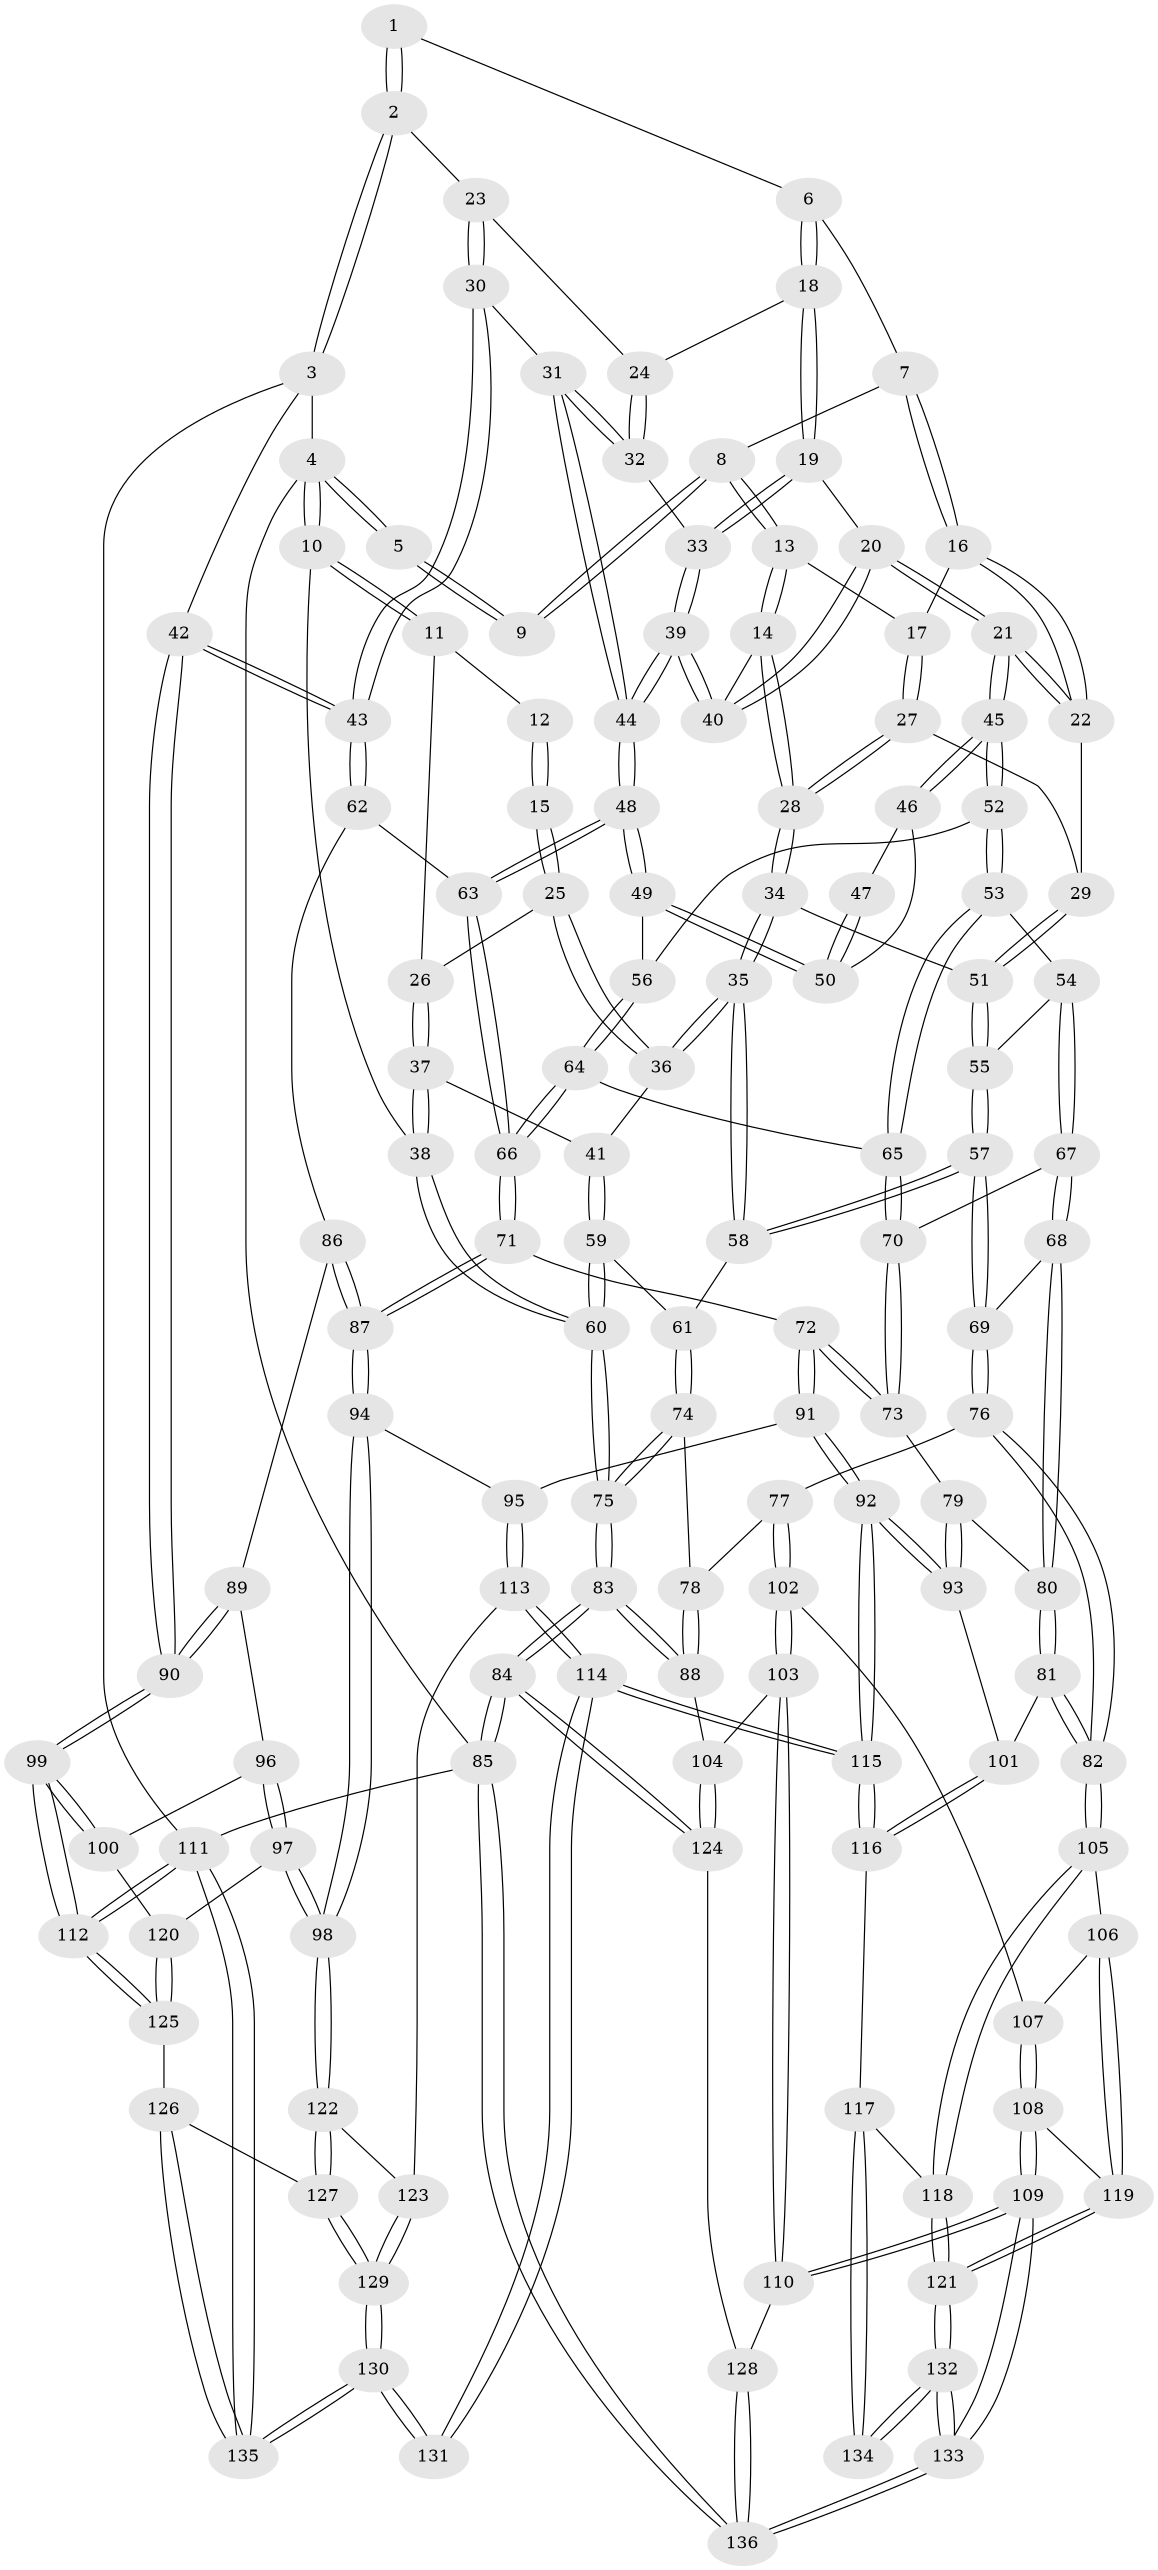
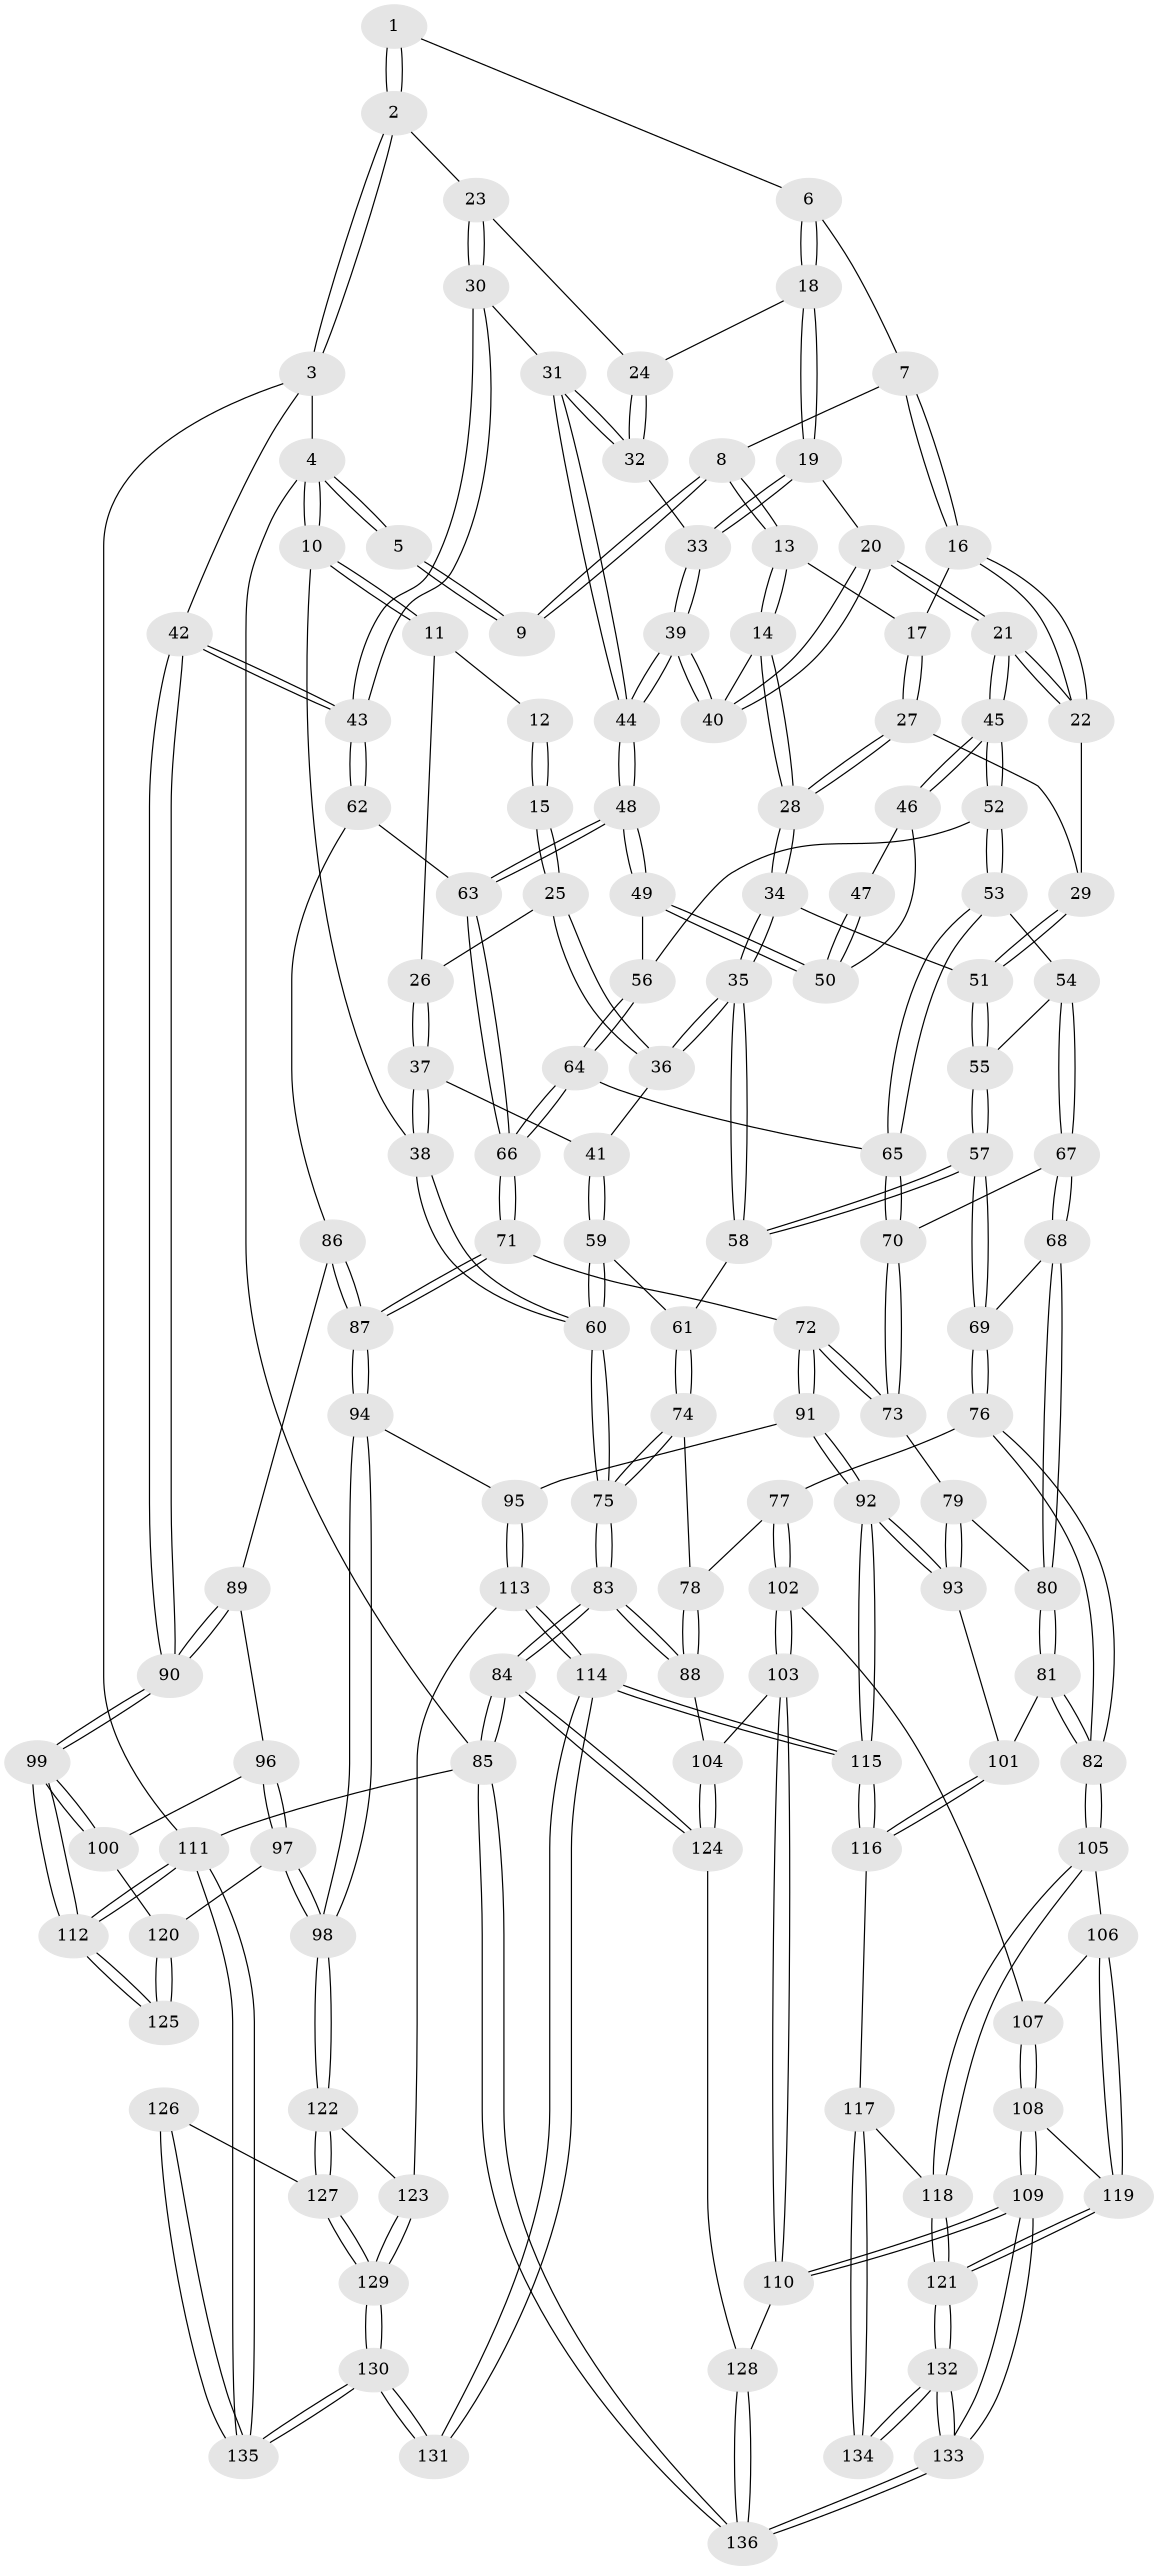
  graph {
    node [color=gray90 style=filled]
    1
    2
    6
    3
    23
    7
    18
    4
    42
    111
    24
    30
    5
    10
    85
    43
    90
    112
    135
    9
    11
    38
    136
    8
    16
    19
    13
    17
    22
    14
    12
    26
    60
    15
    37
    25
    28
    40
    27
    34
    36
    29
    20
    33
    32
    21
    39
    45
    46
    52
    51
    31
    41
    35
    55
    44
    62
    48
    58
    61
    59
    75
    99
    63
    86
    49
    47
    50
    56
    53
    66
    64
    57
    54
    65
    67
    70
    68
    69
    76
    74
    83
    78
    87
    89
    71
    73
    72
    80
    81
    77
    82
    79
    91
    94
    92
    95
    93
    88
    84
    102
    105
    103
    107
    104
    101
    116
    106
    118
    124
    128
    96
    98
    97
    100
    115
    113
    122
    114
    123
    120
    125
    127
    117
    110
    108
    119
    121
    109
    133
    126
    131
    129
    134
    132
    130
    1 -- 2
    1 -- 2
    1 -- 6
    2 -- 3
    2 -- 3
    2 -- 23
    6 -- 7
    6 -- 18
    6 -- 18
    3 -- 4
    3 -- 42
    3 -- 111
    23 -- 24
    23 -- 30
    23 -- 30
    7 -- 8
    7 -- 16
    7 -- 16
    18 -- 24
    18 -- 19
    18 -- 19
    4 -- 5
    4 -- 5
    4 -- 10
    4 -- 10
    4 -- 85
    42 -- 43
    42 -- 43
    42 -- 90
    42 -- 90
    111 -- 112
    111 -- 112
    111 -- 135
    111 -- 135
    24 -- 32
    24 -- 32
    30 -- 43
    30 -- 43
    30 -- 31
    5 -- 9
    5 -- 9
    10 -- 11
    10 -- 11
    10 -- 38
    85 -- 111
    85 -- 136
    85 -- 136
    43 -- 62
    43 -- 62
    90 -- 99
    90 -- 99
    112 -- 125
    112 -- 125
    11 -- 12
    11 -- 26
    38 -- 60
    38 -- 60
    8 -- 9
    8 -- 9
    8 -- 13
    8 -- 13
    16 -- 17
    16 -- 22
    16 -- 22
    19 -- 20
    19 -- 33
    19 -- 33
    13 -- 17
    13 -- 14
    13 -- 14
    17 -- 27
    17 -- 27
    22 -- 29
    14 -- 28
    14 -- 28
    14 -- 40
    12 -- 15
    12 -- 15
    26 -- 37
    26 -- 37
    60 -- 75
    60 -- 75
    15 -- 25
    15 -- 25
    37 -- 38
    37 -- 38
    37 -- 41
    25 -- 26
    25 -- 36
    25 -- 36
    28 -- 34
    28 -- 34
    27 -- 28
    27 -- 28
    27 -- 29
    34 -- 51
    34 -- 35
    34 -- 35
    36 -- 41
    29 -- 51
    29 -- 51
    20 -- 40
    20 -- 40
    20 -- 21
    20 -- 21
    33 -- 39
    33 -- 39
    32 -- 33
    21 -- 22
    21 -- 22
    21 -- 45
    21 -- 45
    39 -- 40
    39 -- 40
    39 -- 44
    39 -- 44
    45 -- 46
    45 -- 46
    45 -- 52
    45 -- 52
    46 -- 47
    46 -- 50
    52 -- 56
    52 -- 53
    52 -- 53
    51 -- 55
    51 -- 55
    31 -- 32
    31 -- 32
    31 -- 44
    31 -- 44
    41 -- 59
    41 -- 59
    35 -- 36
    35 -- 36
    35 -- 58
    35 -- 58
    55 -- 57
    55 -- 57
    44 -- 48
    44 -- 48
    62 -- 63
    62 -- 86
    48 -- 63
    48 -- 63
    48 -- 49
    48 -- 49
    58 -- 61
    61 -- 74
    61 -- 74
    59 -- 60
    59 -- 60
    59 -- 61
    75 -- 83
    75 -- 83
    99 -- 112
    99 -- 112
    99 -- 100
    99 -- 100
    63 -- 66
    63 -- 66
    86 -- 87
    86 -- 87
    86 -- 89
    49 -- 50
    49 -- 50
    49 -- 56
    47 -- 50
    47 -- 50
    56 -- 64
    56 -- 64
    53 -- 54
    53 -- 65
    53 -- 65
    66 -- 71
    66 -- 71
    64 -- 66
    64 -- 66
    64 -- 65
    57 -- 58
    57 -- 58
    57 -- 69
    57 -- 69
    54 -- 55
    54 -- 67
    54 -- 67
    65 -- 70
    65 -- 70
    67 -- 70
    67 -- 68
    67 -- 68
    70 -- 73
    70 -- 73
    68 -- 69
    68 -- 80
    68 -- 80
    69 -- 76
    69 -- 76
    76 -- 77
    76 -- 82
    76 -- 82
    74 -- 75
    74 -- 75
    74 -- 78
    83 -- 88
    83 -- 88
    83 -- 84
    83 -- 84
    78 -- 88
    78 -- 88
    87 -- 94
    87 -- 94
    89 -- 90
    89 -- 90
    89 -- 96
    71 -- 87
    71 -- 87
    71 -- 72
    73 -- 79
    72 -- 73
    72 -- 73
    72 -- 91
    72 -- 91
    80 -- 81
    80 -- 81
    81 -- 82
    81 -- 82
    81 -- 101
    77 -- 78
    77 -- 102
    77 -- 102
    82 -- 105
    82 -- 105
    79 -- 80
    79 -- 93
    79 -- 93
    91 -- 92
    91 -- 92
    91 -- 95
    94 -- 95
    94 -- 98
    94 -- 98
    92 -- 93
    92 -- 93
    92 -- 115
    92 -- 115
    95 -- 113
    95 -- 113
    93 -- 101
    88 -- 104
    84 -- 85
    84 -- 85
    84 -- 124
    84 -- 124
    102 -- 103
    102 -- 103
    102 -- 107
    105 -- 106
    105 -- 118
    105 -- 118
    103 -- 104
    103 -- 110
    103 -- 110
    107 -- 108
    107 -- 108
    104 -- 124
    104 -- 124
    101 -- 116
    101 -- 116
    116 -- 117
    106 -- 107
    106 -- 119
    106 -- 119
    118 -- 121
    118 -- 121
    124 -- 128
    128 -- 136
    128 -- 136
    96 -- 97
    96 -- 97
    96 -- 100
    98 -- 122
    98 -- 122
    97 -- 98
    97 -- 98
    97 -- 120
    100 -- 120
    115 -- 116
    115 -- 116
    113 -- 114
    113 -- 114
    113 -- 123
    122 -- 123
    122 -- 127
    122 -- 127
    114 -- 115
    114 -- 115
    114 -- 131
    114 -- 131
    123 -- 129
    123 -- 129
    120 -- 125
    120 -- 125
-   125 -- 126
    127 -- 129
    127 -- 129
    117 -- 118
    117 -- 134
    117 -- 134
    110 -- 128
    108 -- 119
    108 -- 109
    108 -- 109
    119 -- 121
    119 -- 121
    121 -- 132
    121 -- 132
    109 -- 110
    109 -- 110
    109 -- 133
    109 -- 133
    133 -- 136
    133 -- 136
    126 -- 135
    126 -- 135
    126 -- 127
    129 -- 130
    129 -- 130
    132 -- 133
    132 -- 133
    132 -- 134
    132 -- 134
    130 -- 135
    130 -- 135
    130 -- 131
    130 -- 131
  }
